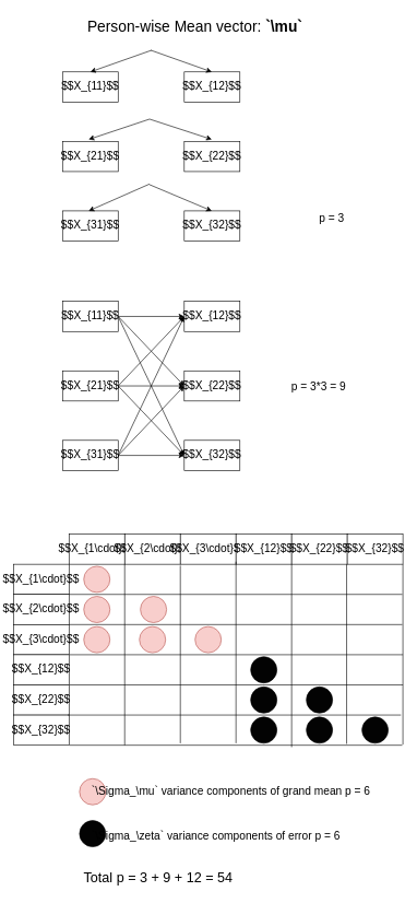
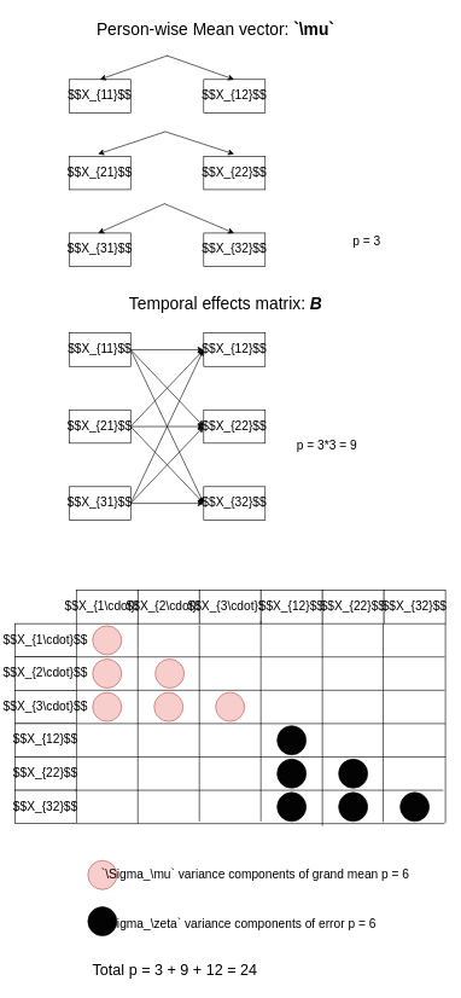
  <mxCell id="0" />
  <mxCell id="1" parent="0" />
  <mxCell id="2" style="rounded=0;orthogonalLoop=1;jettySize=auto;html=1;exitX=1;exitY=0.5;exitDx=0;exitDy=0;entryX=0;entryY=0.5;entryDx=0;entryDy=0;" edge="1" parent="1" source="5" target="15"><mxGeometry relative="1" as="geometry" /></mxCell>
  <mxCell id="3" style="edgeStyle=orthogonalEdgeStyle;rounded=0;orthogonalLoop=1;jettySize=auto;html=1;exitX=1;exitY=0.5;exitDx=0;exitDy=0;" edge="1" parent="1" source="5" target="14"><mxGeometry relative="1" as="geometry" /></mxCell>
  <mxCell id="4" style="rounded=0;orthogonalLoop=1;jettySize=auto;html=1;exitX=1;exitY=0.5;exitDx=0;exitDy=0;entryX=0;entryY=0.5;entryDx=0;entryDy=0;" edge="1" parent="1" source="5" target="16"><mxGeometry relative="1" as="geometry" /></mxCell>
  <mxCell id="5" value="&lt;font style=&quot;font-size: 17px;&quot;&gt;$$X_{11}$$&lt;/font&gt;" style="rounded=0;whiteSpace=wrap;html=1;" parent="1" vertex="1"><mxGeometry x="95" y="459" width="85" height="46" as="geometry" /></mxCell>
  <mxCell id="6" style="edgeStyle=none;rounded=0;orthogonalLoop=1;jettySize=auto;html=1;exitX=1;exitY=0.5;exitDx=0;exitDy=0;entryX=0;entryY=0.5;entryDx=0;entryDy=0;" edge="1" parent="1" source="9" target="14"><mxGeometry relative="1" as="geometry" /></mxCell>
  <mxCell id="7" style="edgeStyle=none;rounded=0;orthogonalLoop=1;jettySize=auto;html=1;exitX=1;exitY=0.5;exitDx=0;exitDy=0;entryX=0;entryY=0.5;entryDx=0;entryDy=0;" edge="1" parent="1" source="9" target="15"><mxGeometry relative="1" as="geometry" /></mxCell>
  <mxCell id="8" style="edgeStyle=none;rounded=0;orthogonalLoop=1;jettySize=auto;html=1;exitX=1;exitY=0.5;exitDx=0;exitDy=0;entryX=0;entryY=0.5;entryDx=0;entryDy=0;" edge="1" parent="1" source="9" target="16"><mxGeometry relative="1" as="geometry" /></mxCell>
  <mxCell id="9" value="&lt;font style=&quot;font-size: 17px;&quot;&gt;$$X_{21}$$&lt;/font&gt;" style="rounded=0;whiteSpace=wrap;html=1;" vertex="1" parent="1"><mxGeometry x="95" y="565" width="85" height="46" as="geometry" /></mxCell>
  <mxCell id="10" style="edgeStyle=none;rounded=0;orthogonalLoop=1;jettySize=auto;html=1;exitX=1;exitY=0.5;exitDx=0;exitDy=0;entryX=0;entryY=0.5;entryDx=0;entryDy=0;" edge="1" parent="1" source="13" target="15"><mxGeometry relative="1" as="geometry" /></mxCell>
  <mxCell id="11" style="edgeStyle=none;rounded=0;orthogonalLoop=1;jettySize=auto;html=1;exitX=1;exitY=0.5;exitDx=0;exitDy=0;entryX=0;entryY=0.5;entryDx=0;entryDy=0;" edge="1" parent="1" source="13" target="14"><mxGeometry relative="1" as="geometry" /></mxCell>
  <mxCell id="12" style="edgeStyle=none;rounded=0;orthogonalLoop=1;jettySize=auto;html=1;exitX=1;exitY=0.5;exitDx=0;exitDy=0;entryX=0;entryY=0.5;entryDx=0;entryDy=0;" edge="1" parent="1" source="13" target="16"><mxGeometry relative="1" as="geometry" /></mxCell>
  <mxCell id="13" value="&lt;font style=&quot;font-size: 17px;&quot;&gt;$$X_{31}$$&lt;/font&gt;" style="rounded=0;whiteSpace=wrap;html=1;" vertex="1" parent="1"><mxGeometry x="95" y="671" width="85" height="46" as="geometry" /></mxCell>
  <mxCell id="14" value="&lt;font style=&quot;font-size: 17px;&quot;&gt;$$X_{12}$$&lt;/font&gt;" style="rounded=0;whiteSpace=wrap;html=1;" vertex="1" parent="1"><mxGeometry x="281" y="459" width="85" height="46" as="geometry" /></mxCell>
  <mxCell id="15" value="&lt;font style=&quot;font-size: 17px;&quot;&gt;$$X_{22}$$&lt;/font&gt;" style="rounded=0;whiteSpace=wrap;html=1;" vertex="1" parent="1"><mxGeometry x="281" y="565" width="85" height="46" as="geometry" /></mxCell>
  <mxCell id="16" value="&lt;font style=&quot;font-size: 17px;&quot;&gt;$$X_{32}$$&lt;/font&gt;" style="rounded=0;whiteSpace=wrap;html=1;" vertex="1" parent="1"><mxGeometry x="281" y="671" width="85" height="46" as="geometry" /></mxCell>
+ <mxCell id="17" value="&lt;font style=&quot;font-size: 23px;&quot;&gt;Temporal effects matrix:&amp;nbsp;&lt;b&gt;&lt;i&gt;B&lt;/i&gt;&lt;/b&gt;&lt;/font&gt;" style="text;html=1;align=center;verticalAlign=middle;resizable=0;points=[];autosize=1;strokeColor=none;fillColor=none;" vertex="1" parent="1"><mxGeometry x="168" y="399" width="285" height="40" as="geometry" /></mxCell>
  <mxCell id="18" value="&lt;font style=&quot;font-size: 17px;&quot;&gt;$$X_{11}$$&lt;/font&gt;" style="rounded=0;whiteSpace=wrap;html=1;" vertex="1" parent="1"><mxGeometry x="95" y="109" width="85" height="46" as="geometry" /></mxCell>
  <mxCell id="19" value="&lt;font style=&quot;font-size: 17px;&quot;&gt;$$X_{21}$$&lt;/font&gt;" style="rounded=0;whiteSpace=wrap;html=1;" vertex="1" parent="1"><mxGeometry x="95" y="215" width="85" height="46" as="geometry" /></mxCell>
  <mxCell id="20" value="&lt;font style=&quot;font-size: 17px;&quot;&gt;$$X_{31}$$&lt;/font&gt;" style="rounded=0;whiteSpace=wrap;html=1;" vertex="1" parent="1"><mxGeometry x="95" y="321" width="85" height="46" as="geometry" /></mxCell>
  <mxCell id="21" value="&lt;font style=&quot;font-size: 17px;&quot;&gt;$$X_{12}$$&lt;/font&gt;" style="rounded=0;whiteSpace=wrap;html=1;" vertex="1" parent="1"><mxGeometry x="281" y="109" width="85" height="46" as="geometry" /></mxCell>
  <mxCell id="22" value="&lt;font style=&quot;font-size: 17px;&quot;&gt;$$X_{22}$$&lt;/font&gt;" style="rounded=0;whiteSpace=wrap;html=1;" vertex="1" parent="1"><mxGeometry x="281" y="215" width="85" height="46" as="geometry" /></mxCell>
  <mxCell id="23" value="&lt;font style=&quot;font-size: 17px;&quot;&gt;$$X_{32}$$&lt;/font&gt;" style="rounded=0;whiteSpace=wrap;html=1;" vertex="1" parent="1"><mxGeometry x="281" y="321" width="85" height="46" as="geometry" /></mxCell>
  <mxCell id="24" value="" style="endArrow=classic;html=1;rounded=0;entryX=0.5;entryY=0;entryDx=0;entryDy=0;" edge="1" parent="1" target="18"><mxGeometry width="50" height="50" relative="1" as="geometry"><mxPoint x="231" y="76" as="sourcePoint" /><mxPoint x="182" y="20" as="targetPoint" /></mxGeometry></mxCell>
  <mxCell id="25" value="" style="endArrow=classic;html=1;rounded=0;entryX=0.5;entryY=0;entryDx=0;entryDy=0;" edge="1" parent="1"><mxGeometry width="50" height="50" relative="1" as="geometry"><mxPoint x="228" y="181" as="sourcePoint" /><mxPoint x="135" y="212" as="targetPoint" /></mxGeometry></mxCell>
  <mxCell id="26" value="" style="endArrow=classic;html=1;rounded=0;entryX=0.5;entryY=0;entryDx=0;entryDy=0;" edge="1" parent="1"><mxGeometry width="50" height="50" relative="1" as="geometry"><mxPoint x="228" y="280" as="sourcePoint" /><mxPoint x="135" y="321" as="targetPoint" /></mxGeometry></mxCell>
  <mxCell id="27" value="" style="endArrow=classic;html=1;rounded=0;entryX=0.5;entryY=0;entryDx=0;entryDy=0;" edge="1" parent="1"><mxGeometry width="50" height="50" relative="1" as="geometry"><mxPoint x="230" y="76" as="sourcePoint" /><mxPoint x="323" y="109" as="targetPoint" /></mxGeometry></mxCell>
  <mxCell id="28" value="" style="endArrow=classic;html=1;rounded=0;entryX=0.5;entryY=0;entryDx=0;entryDy=0;" edge="1" parent="1"><mxGeometry width="50" height="50" relative="1" as="geometry"><mxPoint x="228" y="181" as="sourcePoint" /><mxPoint x="323" y="212" as="targetPoint" /></mxGeometry></mxCell>
  <mxCell id="29" value="" style="endArrow=classic;html=1;rounded=0;entryX=0.5;entryY=0;entryDx=0;entryDy=0;" edge="1" parent="1"><mxGeometry width="50" height="50" relative="1" as="geometry"><mxPoint x="228" y="281" as="sourcePoint" /><mxPoint x="323" y="321" as="targetPoint" /></mxGeometry></mxCell>
  <mxCell id="30" value="&lt;font style=&quot;font-size: 23px;&quot;&gt;Person-wise Mean vector: &lt;b&gt;`\mu`&lt;/b&gt;&lt;/font&gt;" style="text;html=1;align=center;verticalAlign=middle;resizable=0;points=[];autosize=1;strokeColor=none;fillColor=none;" vertex="1" parent="1"><mxGeometry x="124" y="20" width="346" height="40" as="geometry" /></mxCell>
  <mxCell id="31" value="&lt;font style=&quot;font-size: 17px;&quot;&gt;p = 3&lt;/font&gt;" style="text;html=1;align=center;verticalAlign=middle;resizable=0;points=[];autosize=1;strokeColor=none;fillColor=none;" vertex="1" parent="1"><mxGeometry x="478" y="317" width="56" height="32" as="geometry" /></mxCell>
- <mxCell id="32" value="&lt;font style=&quot;font-size: 17px;&quot;&gt;p = 3*3 = 9&lt;/font&gt;" style="text;html=1;align=center;verticalAlign=middle;resizable=0;points=[];autosize=1;strokeColor=none;fillColor=none;" vertex="1" parent="1"><mxGeometry x="435.5" y="574" width="101" height="32" as="geometry" /></mxCell>
+ <mxCell id="32" value="&lt;font style=&quot;font-size: 17px;&quot;&gt;p = 3*3 = 9&lt;/font&gt;" style="text;html=1;align=center;verticalAlign=middle;resizable=0;points=[];autosize=1;strokeColor=none;fillColor=none;" vertex="1" parent="1"><mxGeometry x="400.5" y="599" width="101" height="32" as="geometry" /></mxCell>
  <mxCell id="33" value="&lt;font style=&quot;font-size: 17px;&quot;&gt;$$X_{1\cdot}$$&lt;/font&gt;" style="rounded=0;whiteSpace=wrap;html=1;" vertex="1" parent="1"><mxGeometry x="20" y="860" width="85" height="46" as="geometry" /></mxCell>
  <mxCell id="34" value="&lt;font style=&quot;font-size: 17px;&quot;&gt;$$X_{2\cdot}$$&lt;/font&gt;" style="rounded=0;whiteSpace=wrap;html=1;" vertex="1" parent="1"><mxGeometry x="20" y="906" width="85" height="46" as="geometry" /></mxCell>
  <mxCell id="35" value="&lt;font style=&quot;font-size: 17px;&quot;&gt;$$X_{3\cdot}$$&lt;/font&gt;" style="rounded=0;whiteSpace=wrap;html=1;" vertex="1" parent="1"><mxGeometry x="20" y="952" width="85" height="46" as="geometry" /></mxCell>
  <mxCell id="36" value="&lt;font style=&quot;font-size: 17px;&quot;&gt;$$X_{12}$$&lt;/font&gt;" style="rounded=0;whiteSpace=wrap;html=1;" vertex="1" parent="1"><mxGeometry x="20" y="998" width="85" height="46" as="geometry" /></mxCell>
  <mxCell id="37" value="&lt;font style=&quot;font-size: 17px;&quot;&gt;$$X_{22}$$&lt;/font&gt;" style="rounded=0;whiteSpace=wrap;html=1;" vertex="1" parent="1"><mxGeometry x="20" y="1044" width="85" height="46" as="geometry" /></mxCell>
  <mxCell id="38" value="&lt;font style=&quot;font-size: 17px;&quot;&gt;$$X_{32}$$&lt;/font&gt;" style="rounded=0;whiteSpace=wrap;html=1;" vertex="1" parent="1"><mxGeometry x="20" y="1090" width="85" height="46" as="geometry" /></mxCell>
  <mxCell id="39" value="&lt;font style=&quot;font-size: 17px;&quot;&gt;$$X_{1\cdot}$$&lt;/font&gt;" style="rounded=0;whiteSpace=wrap;html=1;" vertex="1" parent="1"><mxGeometry x="105" y="814" width="85" height="46" as="geometry" /></mxCell>
  <mxCell id="40" value="&lt;font style=&quot;font-size: 17px;&quot;&gt;$$X_{2\cdot}$$&lt;/font&gt;" style="rounded=0;whiteSpace=wrap;html=1;" vertex="1" parent="1"><mxGeometry x="190" y="814" width="85" height="46" as="geometry" /></mxCell>
  <mxCell id="41" value="&lt;font style=&quot;font-size: 17px;&quot;&gt;$$X_{3\cdot}$$&lt;/font&gt;" style="rounded=0;whiteSpace=wrap;html=1;" vertex="1" parent="1"><mxGeometry x="275" y="814" width="85" height="46" as="geometry" /></mxCell>
  <mxCell id="42" value="&lt;font style=&quot;font-size: 17px;&quot;&gt;$$X_{12}$$&lt;/font&gt;" style="rounded=0;whiteSpace=wrap;html=1;" vertex="1" parent="1"><mxGeometry x="360" y="814" width="85" height="46" as="geometry" /></mxCell>
  <mxCell id="43" value="&lt;font style=&quot;font-size: 17px;&quot;&gt;$$X_{22}$$&lt;/font&gt;" style="rounded=0;whiteSpace=wrap;html=1;" vertex="1" parent="1"><mxGeometry x="445" y="814" width="85" height="46" as="geometry" /></mxCell>
  <mxCell id="44" value="&lt;font style=&quot;font-size: 17px;&quot;&gt;$$X_{32}$$&lt;/font&gt;" style="rounded=0;whiteSpace=wrap;html=1;" vertex="1" parent="1"><mxGeometry x="530" y="814" width="85" height="46" as="geometry" /></mxCell>
  <mxCell id="45" value="" style="endArrow=none;html=1;rounded=0;exitX=1;exitY=1;exitDx=0;exitDy=0;" edge="1" parent="1" source="33"><mxGeometry width="50" height="50" relative="1" as="geometry"><mxPoint x="417" y="913" as="sourcePoint" /><mxPoint x="614" y="906" as="targetPoint" /></mxGeometry></mxCell>
  <mxCell id="46" value="" style="endArrow=none;html=1;rounded=0;exitX=1;exitY=1;exitDx=0;exitDy=0;" edge="1" parent="1"><mxGeometry width="50" height="50" relative="1" as="geometry"><mxPoint x="105" y="952" as="sourcePoint" /><mxPoint x="614" y="952" as="targetPoint" /></mxGeometry></mxCell>
  <mxCell id="47" value="" style="endArrow=none;html=1;rounded=0;exitX=1;exitY=1;exitDx=0;exitDy=0;" edge="1" parent="1"><mxGeometry width="50" height="50" relative="1" as="geometry"><mxPoint x="106" y="998" as="sourcePoint" /><mxPoint x="615" y="998" as="targetPoint" /></mxGeometry></mxCell>
  <mxCell id="48" value="" style="endArrow=none;html=1;rounded=0;exitX=1;exitY=1;exitDx=0;exitDy=0;" edge="1" parent="1"><mxGeometry width="50" height="50" relative="1" as="geometry"><mxPoint x="106" y="1044" as="sourcePoint" /><mxPoint x="615" y="1044" as="targetPoint" /></mxGeometry></mxCell>
  <mxCell id="49" value="" style="endArrow=none;html=1;rounded=0;exitX=1;exitY=1;exitDx=0;exitDy=0;" edge="1" parent="1"><mxGeometry width="50" height="50" relative="1" as="geometry"><mxPoint x="103" y="1090" as="sourcePoint" /><mxPoint x="612" y="1090" as="targetPoint" /></mxGeometry></mxCell>
  <mxCell id="50" value="" style="endArrow=none;html=1;rounded=0;exitX=1;exitY=1;exitDx=0;exitDy=0;" edge="1" parent="1"><mxGeometry width="50" height="50" relative="1" as="geometry"><mxPoint x="105" y="1136" as="sourcePoint" /><mxPoint x="614" y="1136" as="targetPoint" /></mxGeometry></mxCell>
  <mxCell id="51" value="" style="endArrow=none;html=1;rounded=0;" edge="1" parent="1"><mxGeometry width="50" height="50" relative="1" as="geometry"><mxPoint x="190" y="1136" as="sourcePoint" /><mxPoint x="190" y="860" as="targetPoint" /></mxGeometry></mxCell>
  <mxCell id="52" value="" style="endArrow=none;html=1;rounded=0;" edge="1" parent="1"><mxGeometry width="50" height="50" relative="1" as="geometry"><mxPoint x="275" y="1133" as="sourcePoint" /><mxPoint x="275" y="862" as="targetPoint" /></mxGeometry></mxCell>
  <mxCell id="53" value="" style="endArrow=none;html=1;rounded=0;" edge="1" parent="1"><mxGeometry width="50" height="50" relative="1" as="geometry"><mxPoint x="360" y="1133" as="sourcePoint" /><mxPoint x="360" y="856" as="targetPoint" /></mxGeometry></mxCell>
  <mxCell id="54" value="" style="endArrow=none;html=1;rounded=0;" edge="1" parent="1"><mxGeometry width="50" height="50" relative="1" as="geometry"><mxPoint x="445" y="1139" as="sourcePoint" /><mxPoint x="445" y="860" as="targetPoint" /></mxGeometry></mxCell>
  <mxCell id="55" value="" style="endArrow=none;html=1;rounded=0;" edge="1" parent="1"><mxGeometry width="50" height="50" relative="1" as="geometry"><mxPoint x="529" y="1134" as="sourcePoint" /><mxPoint x="529" y="860" as="targetPoint" /></mxGeometry></mxCell>
  <mxCell id="56" value="" style="endArrow=none;html=1;rounded=0;" edge="1" parent="1"><mxGeometry width="50" height="50" relative="1" as="geometry"><mxPoint x="615" y="1135" as="sourcePoint" /><mxPoint x="615" y="860" as="targetPoint" /></mxGeometry></mxCell>
  <mxCell id="57" value="" style="ellipse;whiteSpace=wrap;html=1;aspect=fixed;fillColor=#f8cecc;strokeColor=#b85450;" vertex="1" parent="1"><mxGeometry x="127.5" y="863" width="40" height="40" as="geometry" /></mxCell>
  <mxCell id="58" value="" style="ellipse;whiteSpace=wrap;html=1;aspect=fixed;fillColor=#f8cecc;strokeColor=#b85450;" vertex="1" parent="1"><mxGeometry x="214" y="909" width="40" height="40" as="geometry" /></mxCell>
  <mxCell id="59" value="" style="ellipse;whiteSpace=wrap;html=1;aspect=fixed;fillColor=#f8cecc;strokeColor=#b85450;" vertex="1" parent="1"><mxGeometry x="297.5" y="955" width="40" height="40" as="geometry" /></mxCell>
  <mxCell id="60" value="" style="ellipse;whiteSpace=wrap;html=1;aspect=fixed;fillColor=#f8cecc;strokeColor=#b85450;" vertex="1" parent="1"><mxGeometry x="127.5" y="909" width="40" height="40" as="geometry" /></mxCell>
  <mxCell id="61" value="" style="ellipse;whiteSpace=wrap;html=1;aspect=fixed;fillColor=#f8cecc;strokeColor=#b85450;" vertex="1" parent="1"><mxGeometry x="127.5" y="955" width="40" height="40" as="geometry" /></mxCell>
  <mxCell id="62" value="" style="ellipse;whiteSpace=wrap;html=1;aspect=fixed;fillColor=#f8cecc;strokeColor=#b85450;" vertex="1" parent="1"><mxGeometry x="212.5" y="955" width="40" height="40" as="geometry" /></mxCell>
  <mxCell id="63" value="" style="ellipse;whiteSpace=wrap;html=1;aspect=fixed;fillColor=#030303;" vertex="1" parent="1"><mxGeometry x="467.5" y="1047" width="40" height="40" as="geometry" /></mxCell>
  <mxCell id="64" value="" style="ellipse;whiteSpace=wrap;html=1;aspect=fixed;fillColor=#030303;" vertex="1" parent="1"><mxGeometry x="382.5" y="1001" width="40" height="40" as="geometry" /></mxCell>
  <mxCell id="65" value="" style="ellipse;whiteSpace=wrap;html=1;aspect=fixed;fillColor=#030303;" vertex="1" parent="1"><mxGeometry x="552.5" y="1093" width="40" height="40" as="geometry" /></mxCell>
  <mxCell id="66" value="" style="ellipse;whiteSpace=wrap;html=1;aspect=fixed;fillColor=#030303;" vertex="1" parent="1"><mxGeometry x="382.5" y="1047" width="40" height="40" as="geometry" /></mxCell>
  <mxCell id="67" value="" style="ellipse;whiteSpace=wrap;html=1;aspect=fixed;fillColor=#030303;" vertex="1" parent="1"><mxGeometry x="382.5" y="1093" width="40" height="40" as="geometry" /></mxCell>
  <mxCell id="68" value="" style="ellipse;whiteSpace=wrap;html=1;aspect=fixed;fillColor=#030303;" vertex="1" parent="1"><mxGeometry x="467.5" y="1093" width="40" height="40" as="geometry" /></mxCell>
  <mxCell id="69" value="" style="ellipse;whiteSpace=wrap;html=1;aspect=fixed;fillColor=#f8cecc;strokeColor=#b85450;" vertex="1" parent="1"><mxGeometry x="121" y="1187" width="40" height="40" as="geometry" /></mxCell>
  <mxCell id="70" value="&lt;font style=&quot;font-size: 17px;&quot;&gt;`\Sigma_\mu` variance components of grand mean p = 6&lt;/font&gt;" style="text;html=1;align=center;verticalAlign=middle;resizable=0;points=[];autosize=1;strokeColor=none;fillColor=none;" vertex="1" parent="1"><mxGeometry x="130" y="1191" width="444" height="32" as="geometry" /></mxCell>
  <mxCell id="71" value="" style="ellipse;whiteSpace=wrap;html=1;aspect=fixed;fillColor=#030303;" vertex="1" parent="1"><mxGeometry x="121" y="1251" width="40" height="40" as="geometry" /></mxCell>
  <mxCell id="72" value="&lt;font style=&quot;font-size: 17px;&quot;&gt;`\Sigma_\zeta` variance components of error p = 6&lt;/font&gt;" style="text;html=1;align=center;verticalAlign=middle;resizable=0;points=[];autosize=1;strokeColor=none;fillColor=none;" vertex="1" parent="1"><mxGeometry x="130" y="1259" width="397" height="32" as="geometry" /></mxCell>
- <mxCell id="73" value="&lt;font style=&quot;font-size: 21px;&quot;&gt;Total p = 3 + 9 + 12 = 54&lt;/font&gt;" style="text;html=1;align=center;verticalAlign=middle;resizable=0;points=[];autosize=1;strokeColor=none;fillColor=none;" vertex="1" parent="1"><mxGeometry x="118" y="1318" width="246" height="37" as="geometry" /></mxCell>
+ <mxCell id="73" value="&lt;font style=&quot;font-size: 21px;&quot;&gt;Total p = 3 + 9 + 12 = 24&lt;/font&gt;" style="text;html=1;align=center;verticalAlign=middle;resizable=0;points=[];autosize=1;strokeColor=none;fillColor=none;" vertex="1" parent="1"><mxGeometry x="118" y="1318" width="246" height="37" as="geometry" /></mxCell>
